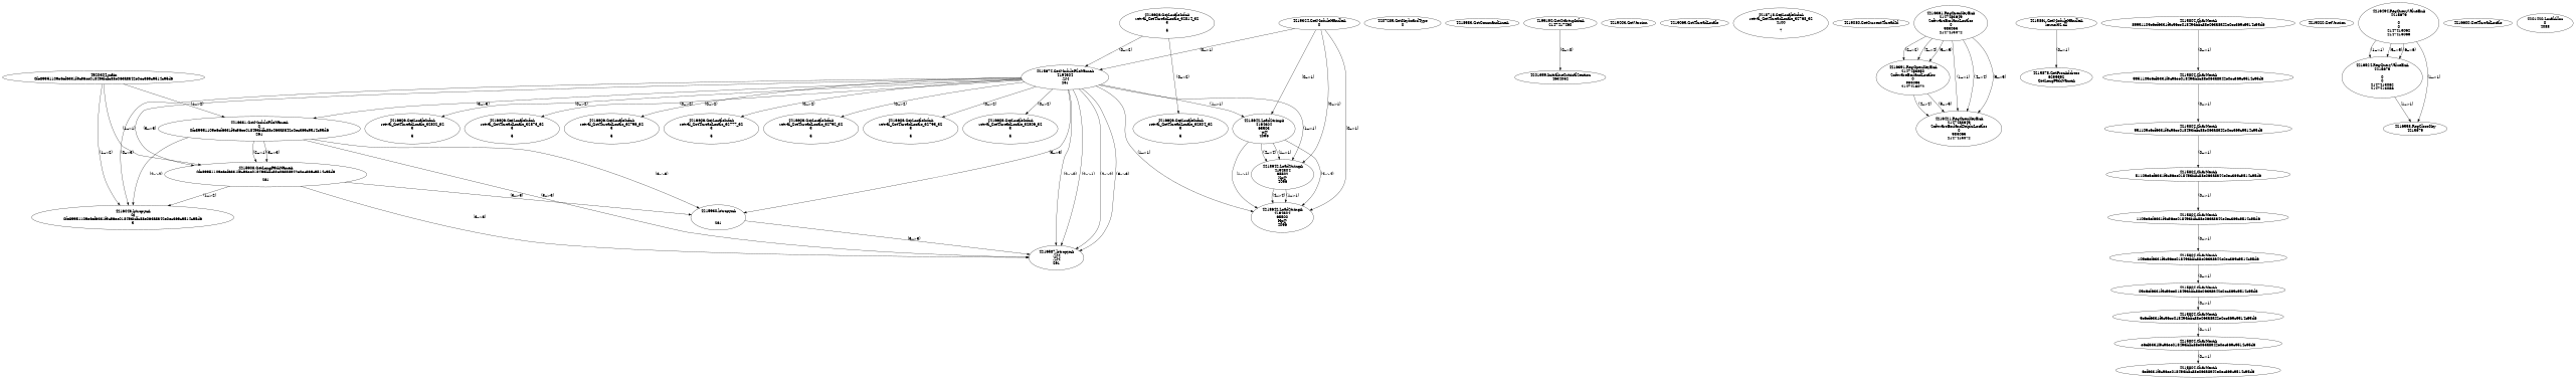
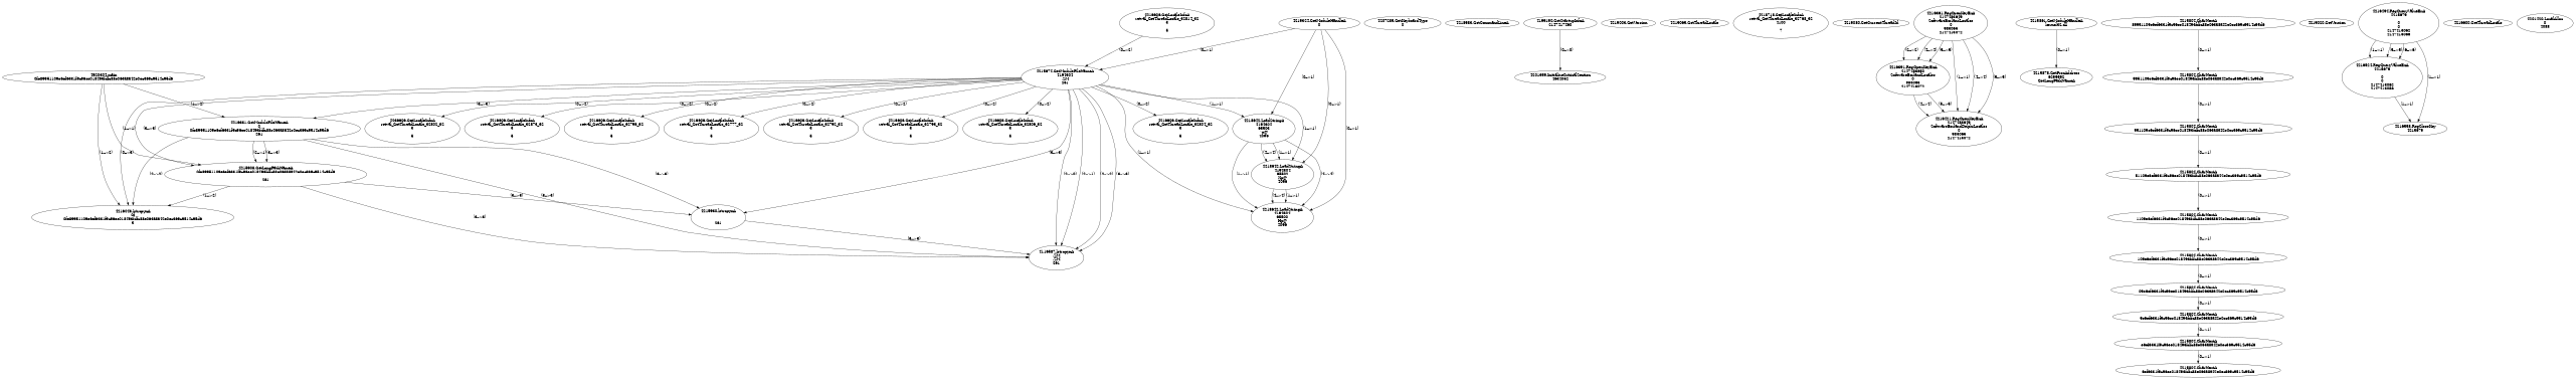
  digraph {
    n1 [label="4520304.main\n0fe89951109e6ef6331f9c96ee018493fdfc88e063a8a42e0ec369c9514c95d6"]
    n2 [label="4216331.GetModuleFileNameA\n0\n0fe89951109e6ef6331f9c96ee018493fdfc88e063a8a42e0ec369c9514c95d6\n261"]
    n3 [label="4215908.GetLongPathNameA\n0fe89951109e6ef6331f9c96ee018493fdfc88e063a8a42e0ec369c9514c95d6\n\n261"]
    n4 [label="4216043.lstrcpynA\n0f\n0fe89951109e6ef6331f9c96ee018493fdfc88e063a8a42e0ec369c9514c95d6\n3"]
    n5 [label="4215930.lstrcpynA\n\n\n261"]
-   n6 [label="4216587.lstrcpynA\n.ZM\n.ZM\n261"]
+   n6 [label="4116587.lstrcpynA\n.ZM\n.ZM\n261"]
    n7 [label="4219324.GetModuleHandleA\n0"]
    n8 [label="4215674.GetModuleFileNameA\n4194304\n.ZM\n261"]
    n9 [label="4218642.LoadStringA\n4194304\n65503\n`p@\n4096"]
    n10 [label="4218642.LoadStringA\n4194304\n65502\nXp@\n4096"]
    n11 [label="4218642.LoadStringA\n4194304\n65500\nHp@\n4096"]
    n12 [label="4216606.GetLocaleInfoA\nretval_GetThreadLocale_32804_32\n3\n\n5"]
-   n13 [label="4216606.GetLocaleInfoA\nretval_GetThreadLocale_32802_32\n3\n\n5"]
+   n13 [label="4236606.GetLocaleInfoA\nretval_GetThreadLocale_32802_32\n3\n\n5"]
    n14 [label="4216606.GetLocaleInfoA\nretval_GetThreadLocale_32873_32\n3\n\n5"]
    n15 [label="4216606.GetLocaleInfoA\nretval_GetThreadLocale_32796_32\n3\n\n5"]
    n16 [label="4216606.GetLocaleInfoA\nretval_GetThreadLocale_32777_32\n3\n\n5"]
    n17 [label="4216606.GetLocaleInfoA\nretval_GetThreadLocale_32792_32\n3\n\n5"]
    n18 [label="4216606.GetLocaleInfoA\nretval_GetThreadLocale_32793_32\n3\n\n5"]
    n19 [label="4216606.GetLocaleInfoA\nretval_GetThreadLocale_32806_32\n3\n\n5"]
    n20 [label="4207285.GetKeyboardType\n0"]
    n21 [label="4218983.GetCommandLineA\n"]
    n22 [label="4199190.GetStartupInfoA\n2147417460"]
    n23 [label="4201359.InitializeCriticalSection\n4634052"]
    n24 [label="4219003.GetVersion\n"]
    n25 [label="4219065.GetThreadLocale\n"]
    n26 [label="4218718.GetLocaleInfoA\nretval_GetThreadLocale_32768_32\n4100\n\n7"]
    n27 [label="4219080.GetCurrentThreadId\n"]
    n28 [label="4216606.GetLocaleInfoA\nretval_GetThreadLocale_32814_32\n3\n\n5"]
    n29 [label="4216361.RegOpenKeyExA\n2147483649\nSoftware\Borland\Locales\n0\n983065\n2147413072"]
    n30 [label="4216391.RegOpenKeyExA\n2147483650\nSoftware\Borland\Locales\n0\n983065\n2147413072"]
    n31 [label="4216421.RegOpenKeyExA\n2147483649\nSoftware\Borland\Delphi\Locales\n0\n983065\n2147413072"]
    n32 [label="4215861.GetModuleHandleA\nkernel32.dll"]
    n33 [label="4215878.GetProcAddress\n6295592\nGetLongPathNameA"]
    n34 [label="4215804.CharNextA\n89951109e6ef6331f9c96ee018493fdfc88e063a8a42e0ec369c9514c95d6"]
    n35 [label="4215804.CharNextA\n9951109e6ef6331f9c96ee018493fdfc88e063a8a42e0ec369c9514c95d6"]
    n36 [label="4215804.CharNextA\n951109e6ef6331f9c96ee018493fdfc88e063a8a42e0ec369c9514c95d6"]
    n37 [label="4215804.CharNextA\n51109e6ef6331f9c96ee018493fdfc88e063a8a42e0ec369c9514c95d6"]
    n38 [label="4215804.CharNextA\n1109e6ef6331f9c96ee018493fdfc88e063a8a42e0ec369c9514c95d6"]
    n39 [label="4215804.CharNextA\n109e6ef6331f9c96ee018493fdfc88e063a8a42e0ec369c9514c95d6"]
    n40 [label="4215804.CharNextA\n09e6ef6331f9c96ee018493fdfc88e063a8a42e0ec369c9514c95d6"]
    n41 [label="4215804.CharNextA\n9e6ef6331f9c96ee018493fdfc88e063a8a42e0ec369c9514c95d6"]
    n42 [label="4215804.CharNextA\ne6ef6331f9c96ee018493fdfc88e063a8a42e0ec369c9514c95d6"]
    n43 [label="4215804.CharNextA\n6ef6331f9c96ee018493fdfc88e063a8a42e0ec369c9514c95d6"]
    n44 [label="4219020.GetVersion\n"]
    n45 [label="4216494.RegQueryValueExA\n4215679\n\n0\n0\n2147413062\n2147413066"]
    n46 [label="4216524.RegQueryValueExA\n4215679\n\n0\n0\n2147413062\n2147413056"]
    n47 [label="4216558.RegCloseKey\n4215679"]
    n48 [label="4216600.GetThreadLocale\n"]
    n49 [label="4201420.LocalAlloc\n0\n4088"]
    n1 -> n2 [label="(1-->2)"]
    n1 -> n3 [label="(1-->1)"]
    n1 -> n4 [label="(1-->2)"]
    n2 -> n3 [label="(2-->1)"]
    n2 -> n3 [label="(3-->3)"]
    n2 -> n4 [label="(2-->2)"]
    n2 -> n5 [label="(3-->3)"]
    n2 -> n6 [label="(3-->3)"]
    n3 -> n4 [label="(1-->2)"]
    n3 -> n5 [label="(3-->3)"]
    n3 -> n6 [label="(3-->3)"]
    n5 -> n6 [label="(3-->3)"]
    n7 -> n8 [label="(0-->1)"]
    n7 -> n9 [label="(0-->1)"]
    n7 -> n10 [label="(0-->1)"]
    n7 -> n11 [label="(0-->1)"]
    n8 -> n2 [label="(3-->3)"]
    n8 -> n3 [label="(3-->3)"]
    n8 -> n4 [label="(0-->3)"]
    n8 -> n5 [label="(3-->3)"]
    n8 -> n6 [label="(2-->1)"]
    n8 -> n6 [label="(2-->2)"]
    n8 -> n6 [label="(3-->3)"]
    n8 -> n6 [label="(2-->0)"]
    n8 -> n9 [label="(1-->1)"]
    n8 -> n10 [label="(1-->1)"]
    n8 -> n11 [label="(1-->1)"]
-   n28 -> n12 [label="(0-->2)"]
+   n8 -> n12 [label="(0-->2)"]
    n8 -> n13 [label="(0-->2)"]
    n8 -> n14 [label="(0-->2)"]
    n8 -> n15 [label="(0-->2)"]
    n8 -> n16 [label="(0-->2)"]
    n8 -> n17 [label="(0-->2)"]
    n8 -> n18 [label="(0-->2)"]
    n8 -> n19 [label="(0-->2)"]
    n9 -> n10 [label="(1-->1)"]
    n9 -> n10 [label="(4-->4)"]
    n9 -> n11 [label="(1-->1)"]
    n9 -> n11 [label="(4-->4)"]
    n10 -> n11 [label="(1-->1)"]
    n10 -> n11 [label="(4-->4)"]
    n22 -> n23 [label="(0-->0)"]
    n28 -> n8 [label="(0-->2)"]
    n29 -> n30 [label="(2-->2)"]
    n29 -> n30 [label="(4-->4)"]
    n29 -> n30 [label="(5-->5)"]
    n29 -> n31 [label="(1-->1)"]
    n29 -> n31 [label="(4-->4)"]
    n29 -> n31 [label="(5-->5)"]
    n30 -> n31 [label="(4-->4)"]
    n30 -> n31 [label="(5-->5)"]
    n32 -> n33 [label="(0-->1)"]
    n34 -> n35 [label="(0-->1)"]
    n35 -> n36 [label="(0-->1)"]
    n36 -> n37 [label="(0-->1)"]
    n37 -> n38 [label="(0-->1)"]
    n38 -> n39 [label="(0-->1)"]
    n39 -> n40 [label="(0-->1)"]
    n40 -> n41 [label="(0-->1)"]
    n41 -> n42 [label="(0-->1)"]
    n42 -> n43 [label="(0-->1)"]
    n45 -> n46 [label="(1-->1)"]
    n45 -> n46 [label="(5-->5)"]
    n45 -> n46 [label="(6-->6)"]
    n45 -> n47 [label="(1-->1)"]
    n46 -> n47 [label="(1-->1)"]
  }
